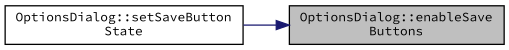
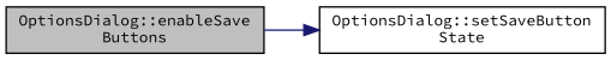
  digraph {
    rankdir=LR
    fontname="Source Code Pro"
    node [color=black fontname="Source Code Pro" fontsize=10 shape=record style=filled]
    n1 [fillcolor=grey75 fontcolor=black height=0.2 label="OptionsDialog::enableSave\lButtons" width=0.4]
    n2 [fillcolor=white height=0.2 label="OptionsDialog::setSaveButton\lState" width=0.4]
-   n2 -> n1 [color=midnightblue fontname="Source Code Pro" fontsize=10 labelfontname=Helvetica labelfontsize=10 style=solid]
+   n1 -> n2 [color=midnightblue fontname="Source Code Pro" fontsize=10 labelfontname=Helvetica labelfontsize=10 style=solid]
  }
